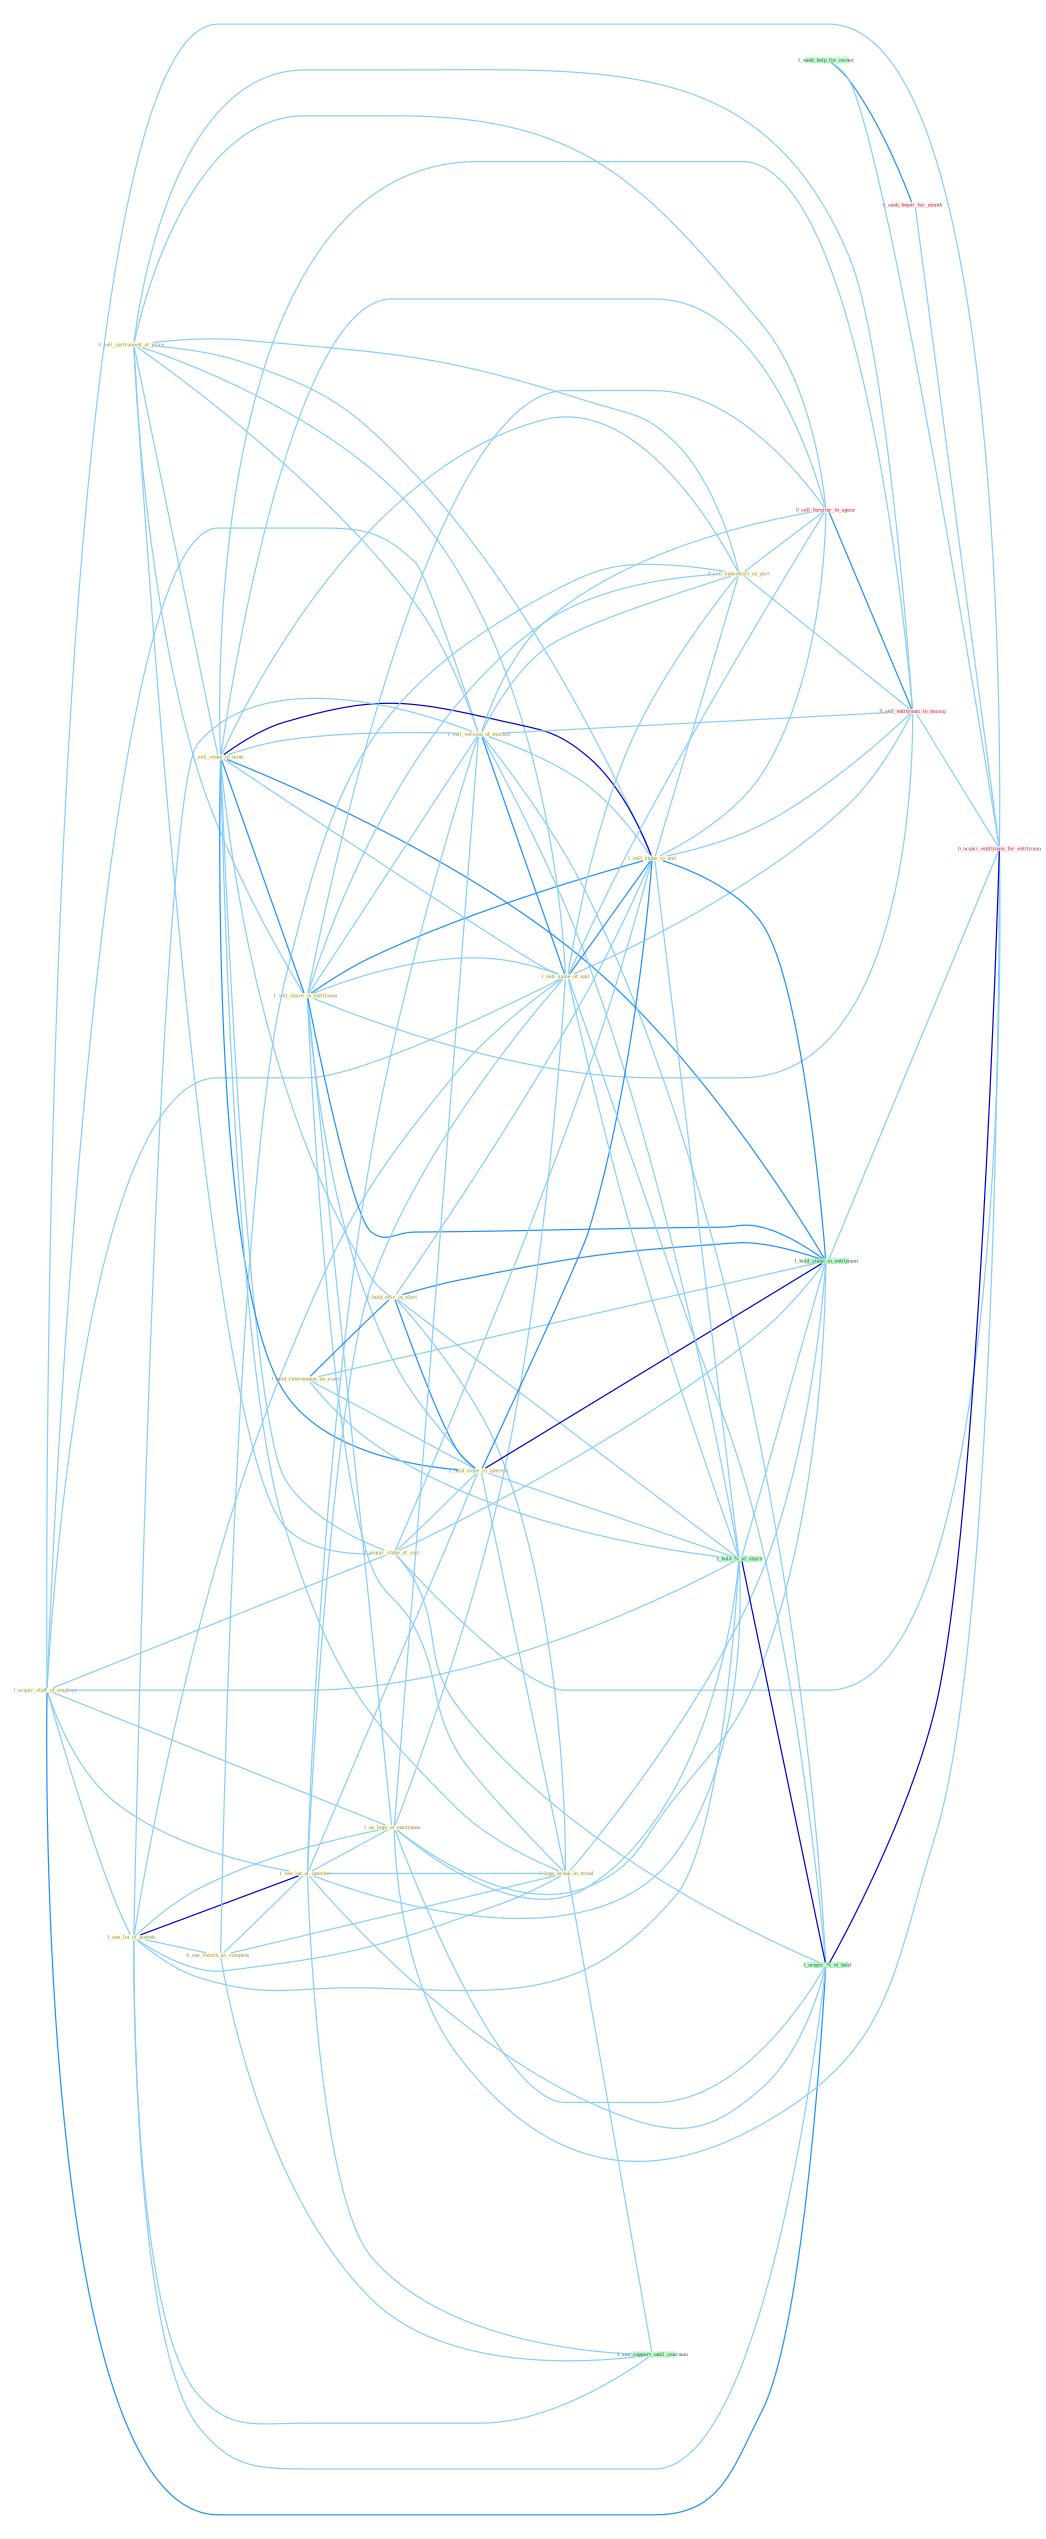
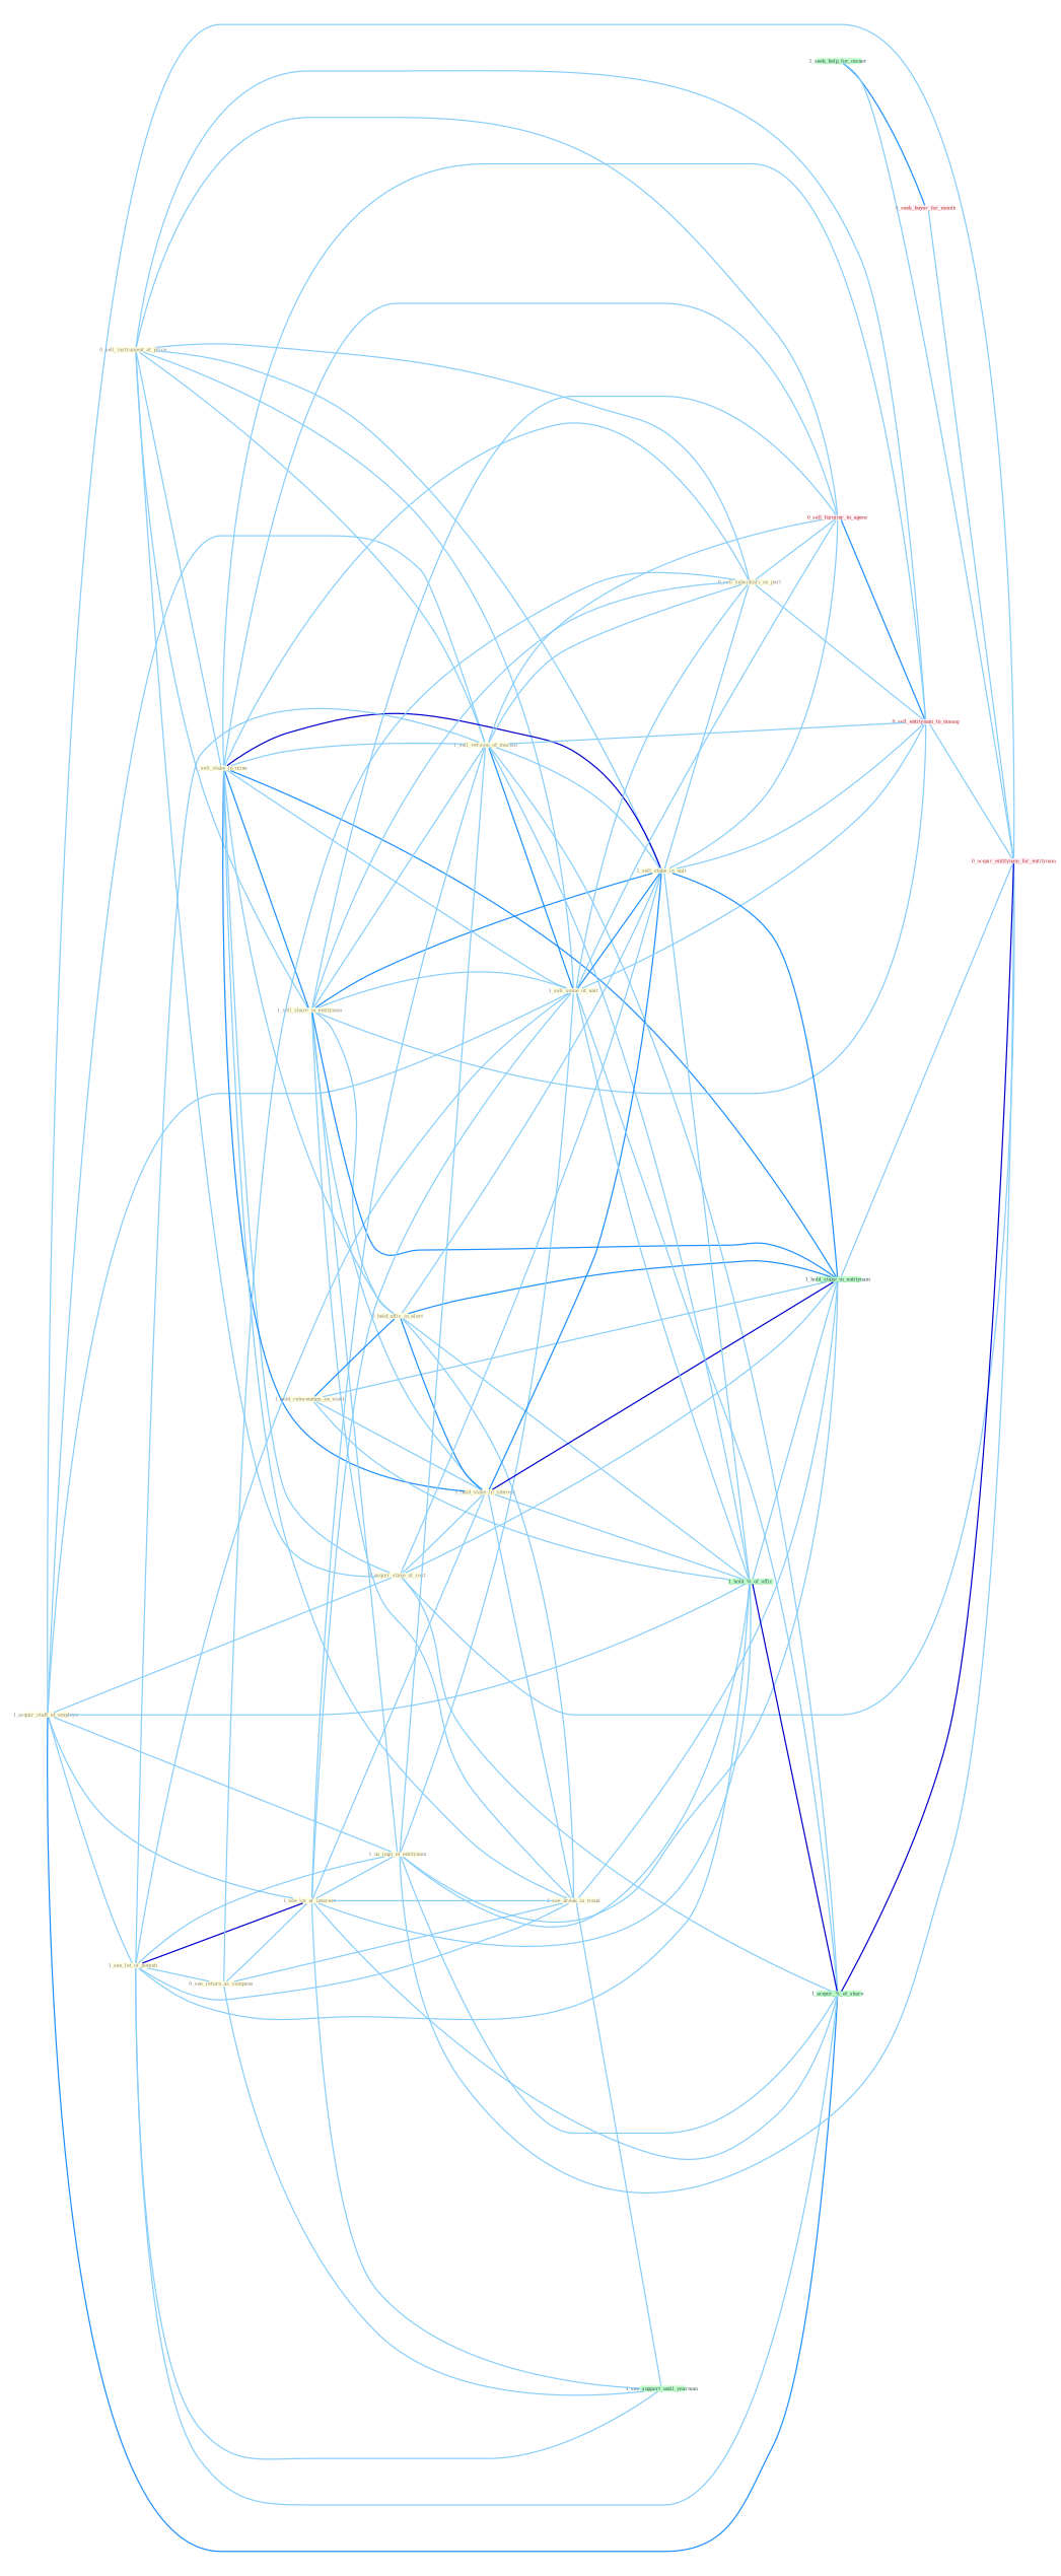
  graph {
    rankdir=LR
    node [color="#ffffe0" fixedsize=true fontcolor="#8b7d6b" fontsize=4 shape=polygon style=filled]
    edge [color="#87cefa" w=1]
    "1_acquir_staff_of_employe " [height=.06 width=.5]
    "0_sell_instrument_at_price " [height=.06 width=.5]
    "1_sell_stake_in_mine " [height=.06 width=.5]
    "1_see_lot_of_potenti " [height=.06 width=.5]
    "0_see_return_as_compens " [height=.06 width=.5]
    "1_sell_share_in_entitynam " [height=.06 width=.5]
    "1_see_lot_of_interest " [height=.06 width=.5]
    "1_hold_referendum_on_elect " [height=.06 width=.5]
    "0_hold_offic_in_elect " [height=.06 width=.5]
    "1_us_logo_of_entitynam " [height=.06 width=.5]
    "0_acquir_stake_at_cost " [height=.06 width=.5]
    "1_sell_version_of_machin " [height=.06 width=.5]
    "1_hold_stake_in_interest " [height=.06 width=.5]
    "1_sell_some_of_unit " [height=.06 width=.5]
    "1_sell_stake_in_unit " [height=.06 width=.5]
    "0_sell_subsidiari_as_part " [height=.06 width=.5]
-   "1_see_break_in_trend " [height=.06 width=.5 label="1_logo_break_in_trend"]
+   "1_see_break_in_trend " [height=.06 width=.5]
    "0_seek_buyer_for_month " [color="#fff0f5" fontcolor="#b22222" height=.06 width=.5]
    "0_sell_furnitur_to_agenc " [color="#fff0f5" fontcolor="#b22222" height=.06 width=.5]
    "0_sell_entitynam_to_manag " [color="#fff0f5" fontcolor="#b22222" height=.06 width=.5]
    "0_acquir_entitynam_for_entitynam " [color="#fff0f5" fontcolor="#b22222" height=.06 width=.5]
-   "1_hold_%_of_share " [color="#BDFCC9" fontcolor="#2f4f4f" height=.06 width=.5]
-   "1_acquir_%_of_share " [color="#BDFCC9" fontcolor="#2f4f4f" height=.06 width=.5 label="1_acquir_%_of_hold"]
+   "1_hold_%_of_share " [color="#BDFCC9" fontcolor="#2f4f4f" height=.06 width=.5 label="1_hold_%_of_offic"]
+   "1_acquir_%_of_share " [color="#BDFCC9" fontcolor="#2f4f4f" height=.06 width=.5]
    "1_hold_stake_in_entitynam " [color="#BDFCC9" fontcolor="#2f4f4f" height=.06 width=.5]
    "1_see_support_until_yearnum " [color="#BDFCC9" fontcolor="#2f4f4f" height=.06 width=.5]
    "1_seek_help_for_owner " [color="#BDFCC9" fontcolor="#2f4f4f" height=.06 width=.5]
    subgraph sub_1 {
      "1_acquir_staff_of_employe "
      "0_sell_instrument_at_price "
      "1_sell_stake_in_mine "
      "1_see_lot_of_potenti "
      "0_see_return_as_compens "
      "1_sell_share_in_entitynam "
      "1_see_lot_of_interest "
      "1_hold_referendum_on_elect "
      "0_hold_offic_in_elect "
      "1_us_logo_of_entitynam "
      "0_acquir_stake_at_cost "
      "1_sell_version_of_machin "
      "1_hold_stake_in_interest "
      "1_sell_some_of_unit "
      "1_sell_stake_in_unit "
      "0_sell_subsidiari_as_part "
      "1_see_break_in_trend "
    }
    subgraph sub_2 {
      "0_seek_buyer_for_month "
      "0_sell_furnitur_to_agenc "
      "0_sell_entitynam_to_manag "
      "0_acquir_entitynam_for_entitynam "
    }
    "1_acquir_staff_of_employe " -- "1_see_lot_of_potenti "
    "1_acquir_staff_of_employe " -- "1_see_lot_of_interest "
    "1_acquir_staff_of_employe " -- "1_us_logo_of_entitynam "
    "1_acquir_staff_of_employe " -- "0_acquir_stake_at_cost "
    "1_acquir_staff_of_employe " -- "1_sell_version_of_machin "
    "1_acquir_staff_of_employe " -- "1_sell_some_of_unit "
    "1_acquir_staff_of_employe " -- "0_acquir_entitynam_for_entitynam "
    "1_acquir_staff_of_employe " -- "1_hold_%_of_share "
    "1_acquir_staff_of_employe " -- "1_acquir_%_of_share " [color="#1e90ff" w=2]
    "0_sell_instrument_at_price " -- "1_sell_stake_in_mine "
    "0_sell_instrument_at_price " -- "1_sell_share_in_entitynam "
    "0_sell_instrument_at_price " -- "0_acquir_stake_at_cost "
    "0_sell_instrument_at_price " -- "1_sell_version_of_machin "
    "0_sell_instrument_at_price " -- "1_sell_some_of_unit "
    "0_sell_instrument_at_price " -- "1_sell_stake_in_unit "
    "0_sell_instrument_at_price " -- "0_sell_subsidiari_as_part "
    "0_sell_instrument_at_price " -- "0_sell_furnitur_to_agenc "
    "0_sell_instrument_at_price " -- "0_sell_entitynam_to_manag "
    "1_sell_stake_in_mine " -- "1_sell_share_in_entitynam " [color="#1e90ff" w=2]
    "1_sell_stake_in_mine " -- "0_hold_offic_in_elect "
    "1_sell_stake_in_mine " -- "0_acquir_stake_at_cost "
    "1_sell_stake_in_mine " -- "1_sell_version_of_machin "
    "1_sell_stake_in_mine " -- "1_hold_stake_in_interest " [color="#1e90ff" w=2]
    "1_sell_stake_in_mine " -- "1_sell_some_of_unit "
    "1_sell_stake_in_mine " -- "1_sell_stake_in_unit " [color="#0000cd" w=3]
    "1_sell_stake_in_mine " -- "0_sell_subsidiari_as_part "
    "1_sell_stake_in_mine " -- "1_see_break_in_trend "
    "1_sell_stake_in_mine " -- "0_sell_furnitur_to_agenc "
    "1_sell_stake_in_mine " -- "0_sell_entitynam_to_manag "
    "1_sell_stake_in_mine " -- "1_hold_stake_in_entitynam " [color="#1e90ff" w=2]
    "1_see_lot_of_potenti " -- "0_see_return_as_compens "
    "1_see_lot_of_potenti " -- "1_see_lot_of_interest " [color="#0000cd" w=3]
    "1_see_lot_of_potenti " -- "1_us_logo_of_entitynam "
    "1_see_lot_of_potenti " -- "1_sell_version_of_machin "
    "1_see_lot_of_potenti " -- "1_sell_some_of_unit "
    "1_see_lot_of_potenti " -- "1_see_break_in_trend "
    "1_see_lot_of_potenti " -- "1_hold_%_of_share "
    "1_see_lot_of_potenti " -- "1_acquir_%_of_share "
    "1_see_lot_of_potenti " -- "1_see_support_until_yearnum "
    "0_see_return_as_compens " -- "1_see_lot_of_interest "
    "0_see_return_as_compens " -- "0_sell_subsidiari_as_part "
    "0_see_return_as_compens " -- "1_see_break_in_trend "
    "0_see_return_as_compens " -- "1_see_support_until_yearnum "
+   "1_sell_share_in_entitynam " -- "0_hold_offic_in_elect "
    "1_sell_share_in_entitynam " -- "1_us_logo_of_entitynam "
    "1_sell_share_in_entitynam " -- "1_sell_version_of_machin "
    "1_sell_share_in_entitynam " -- "1_hold_stake_in_interest "
    "1_sell_share_in_entitynam " -- "1_sell_some_of_unit "
    "1_sell_share_in_entitynam " -- "1_sell_stake_in_unit " [color="#1e90ff" w=2]
    "1_sell_share_in_entitynam " -- "0_sell_subsidiari_as_part "
    "1_sell_share_in_entitynam " -- "1_see_break_in_trend "
    "1_sell_share_in_entitynam " -- "0_sell_furnitur_to_agenc "
    "1_sell_share_in_entitynam " -- "0_sell_entitynam_to_manag "
    "1_sell_share_in_entitynam " -- "1_hold_stake_in_entitynam " [color="#1e90ff" w=2]
    "1_see_lot_of_interest " -- "1_us_logo_of_entitynam "
    "1_see_lot_of_interest " -- "1_sell_version_of_machin "
    "1_see_lot_of_interest " -- "1_hold_stake_in_interest "
    "1_see_lot_of_interest " -- "1_sell_some_of_unit "
    "1_see_lot_of_interest " -- "1_see_break_in_trend "
    "1_see_lot_of_interest " -- "1_hold_%_of_share "
    "1_see_lot_of_interest " -- "1_acquir_%_of_share "
    "1_see_lot_of_interest " -- "1_see_support_until_yearnum "
    "1_hold_referendum_on_elect " -- "0_hold_offic_in_elect " [color="#1e90ff" w=2]
    "1_hold_referendum_on_elect " -- "1_hold_stake_in_interest "
    "1_hold_referendum_on_elect " -- "1_hold_%_of_share "
    "1_hold_referendum_on_elect " -- "1_hold_stake_in_entitynam "
    "0_hold_offic_in_elect " -- "1_hold_stake_in_interest " [color="#1e90ff" w=2]
    "0_hold_offic_in_elect " -- "1_sell_stake_in_unit "
    "0_hold_offic_in_elect " -- "1_see_break_in_trend "
    "0_hold_offic_in_elect " -- "1_hold_%_of_share "
    "0_hold_offic_in_elect " -- "1_hold_stake_in_entitynam " [color="#1e90ff" w=2]
    "1_us_logo_of_entitynam " -- "1_sell_version_of_machin "
    "1_us_logo_of_entitynam " -- "1_sell_some_of_unit "
    "1_us_logo_of_entitynam " -- "0_acquir_entitynam_for_entitynam "
    "1_us_logo_of_entitynam " -- "1_hold_%_of_share "
    "1_us_logo_of_entitynam " -- "1_acquir_%_of_share "
    "1_us_logo_of_entitynam " -- "1_hold_stake_in_entitynam "
    "0_acquir_stake_at_cost " -- "1_hold_stake_in_interest "
    "0_acquir_stake_at_cost " -- "1_sell_stake_in_unit "
    "0_acquir_stake_at_cost " -- "0_acquir_entitynam_for_entitynam "
    "0_acquir_stake_at_cost " -- "1_acquir_%_of_share "
    "0_acquir_stake_at_cost " -- "1_hold_stake_in_entitynam "
    "1_sell_version_of_machin " -- "1_sell_some_of_unit " [color="#1e90ff" w=2]
    "1_sell_version_of_machin " -- "1_sell_stake_in_unit "
    "1_sell_version_of_machin " -- "0_sell_subsidiari_as_part "
    "1_sell_version_of_machin " -- "0_sell_furnitur_to_agenc "
    "1_sell_version_of_machin " -- "0_sell_entitynam_to_manag "
    "1_sell_version_of_machin " -- "1_hold_%_of_share "
    "1_sell_version_of_machin " -- "1_acquir_%_of_share "
    "1_hold_stake_in_interest " -- "1_sell_stake_in_unit " [color="#1e90ff" w=2]
    "1_hold_stake_in_interest " -- "1_see_break_in_trend "
    "1_hold_stake_in_interest " -- "1_hold_%_of_share "
    "1_hold_stake_in_interest " -- "1_hold_stake_in_entitynam " [color="#0000cd" w=3]
    "1_sell_some_of_unit " -- "1_sell_stake_in_unit " [color="#1e90ff" w=2]
    "1_sell_some_of_unit " -- "0_sell_subsidiari_as_part "
    "1_sell_some_of_unit " -- "0_sell_furnitur_to_agenc "
    "1_sell_some_of_unit " -- "0_sell_entitynam_to_manag "
    "1_sell_some_of_unit " -- "1_hold_%_of_share "
    "1_sell_some_of_unit " -- "1_acquir_%_of_share "
    "1_sell_stake_in_unit " -- "0_sell_subsidiari_as_part "
    "1_sell_stake_in_unit " -- "0_sell_furnitur_to_agenc "
    "1_sell_stake_in_unit " -- "0_sell_entitynam_to_manag "
    "1_sell_stake_in_unit " -- "1_hold_%_of_share "
    "1_sell_stake_in_unit " -- "1_hold_stake_in_entitynam " [color="#1e90ff" w=2]
    "0_sell_subsidiari_as_part " -- "0_sell_furnitur_to_agenc "
    "0_sell_subsidiari_as_part " -- "0_sell_entitynam_to_manag "
    "1_see_break_in_trend " -- "1_hold_stake_in_entitynam "
    "1_see_break_in_trend " -- "1_see_support_until_yearnum "
    "0_seek_buyer_for_month " -- "0_acquir_entitynam_for_entitynam "
    "0_sell_furnitur_to_agenc " -- "0_sell_entitynam_to_manag " [color="#1e90ff" w=2]
    "0_sell_entitynam_to_manag " -- "0_acquir_entitynam_for_entitynam "
    "1_hold_%_of_share " -- "1_acquir_%_of_share " [color="#0000cd" w=3]
    "1_hold_%_of_share " -- "1_hold_stake_in_entitynam "
    "1_acquir_%_of_share " -- "0_acquir_entitynam_for_entitynam " [color="#0000cd"]
    "1_hold_stake_in_entitynam " -- "0_acquir_entitynam_for_entitynam "
    "1_seek_help_for_owner " -- "0_seek_buyer_for_month " [color="#1e90ff" w=2]
    "1_seek_help_for_owner " -- "0_acquir_entitynam_for_entitynam "
  }
